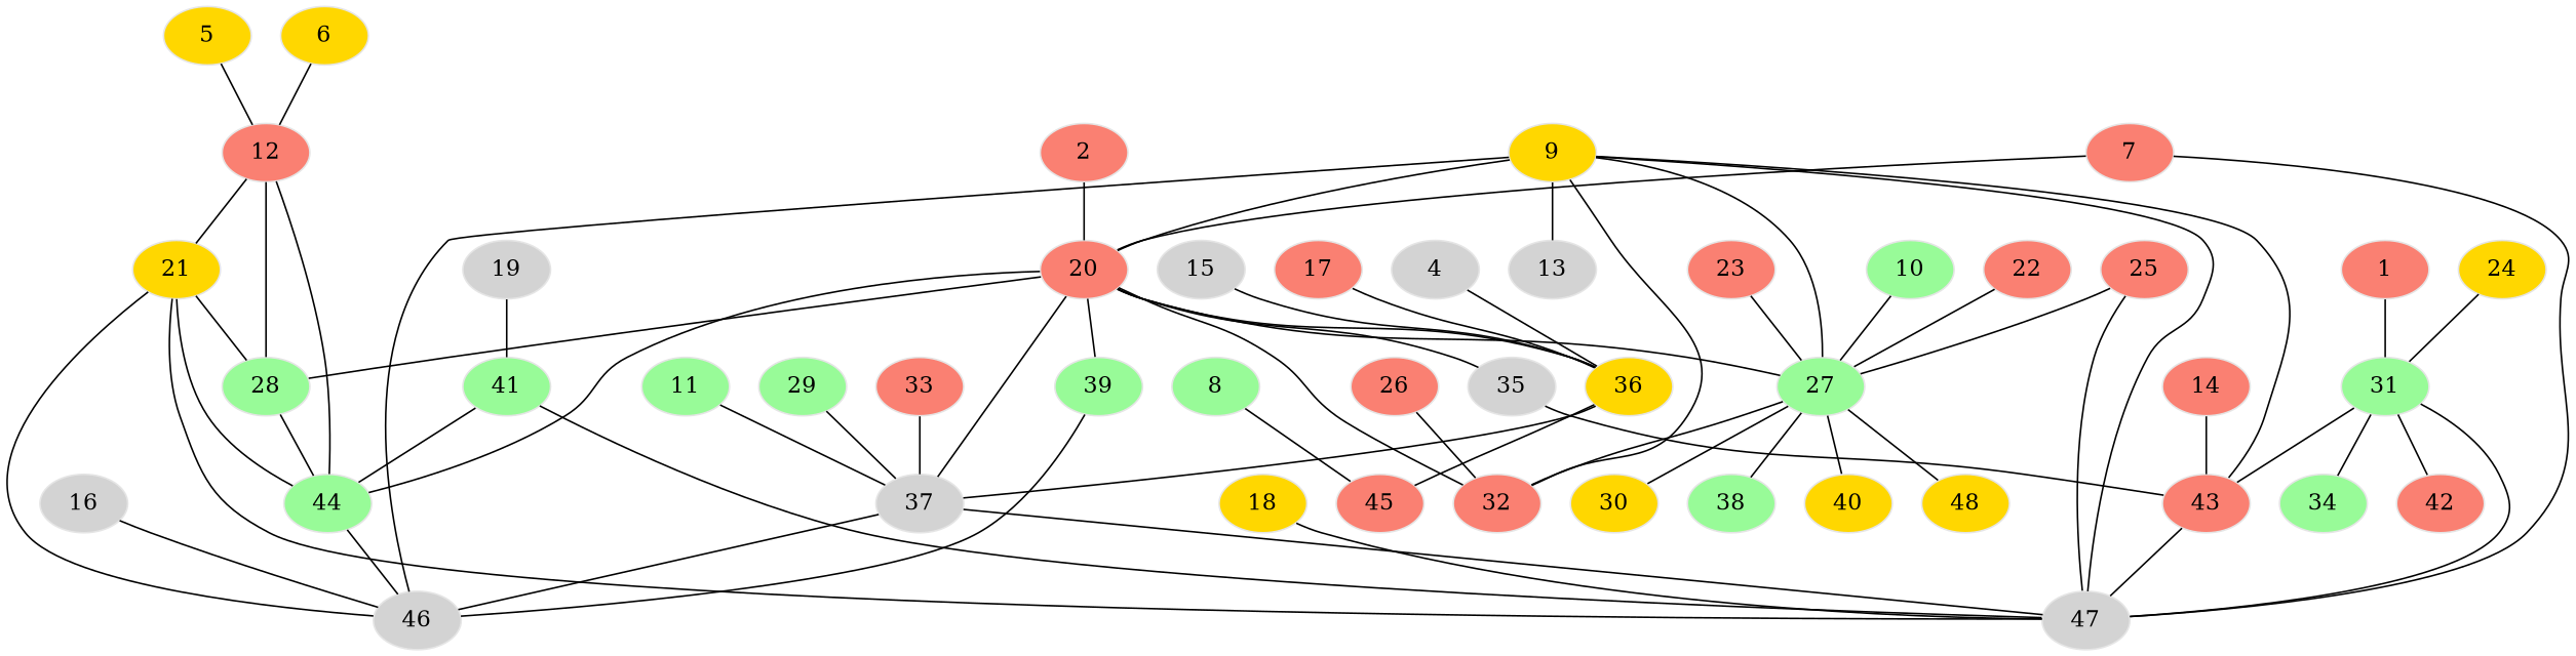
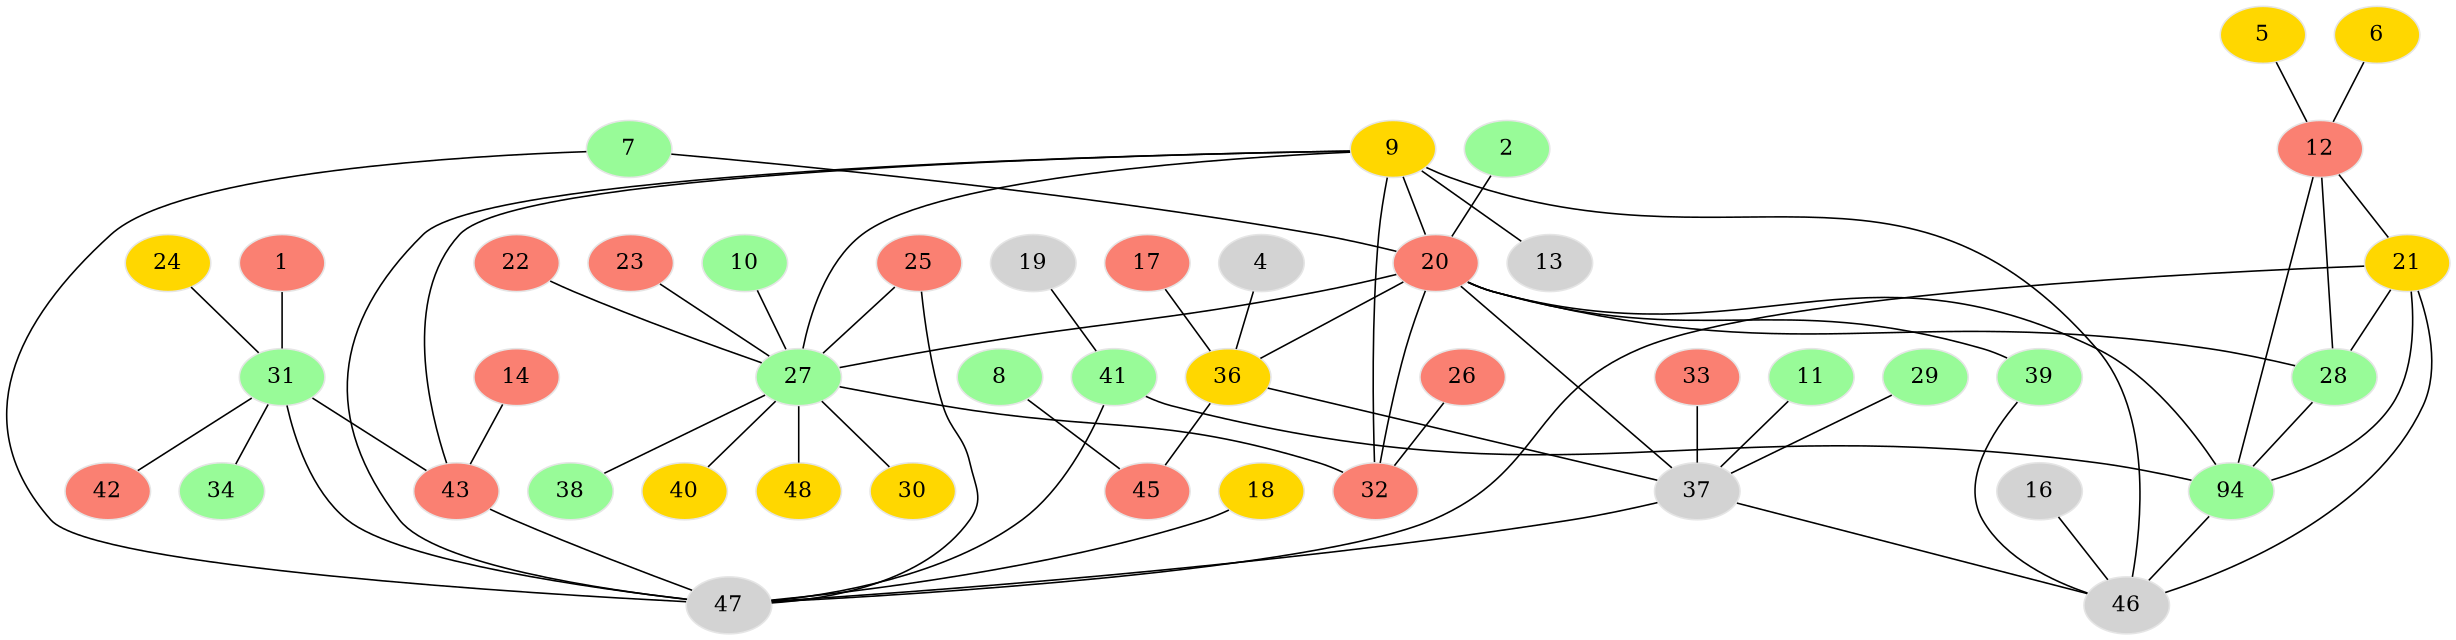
  graph {
    node [color=gray90 fillcolor=palegreen style=filled]
    edge [weight=1.0]
    31
    1 [fillcolor=salmon]
    47 [fillcolor=lightgrey]
    43 [fillcolor=salmon]
    34
    42 [fillcolor=salmon]
-   2 [fillcolor=salmon]
+   2
    20 [fillcolor=salmon]
-   35 [fillcolor=lightgrey]
    36 [fillcolor=gold]
    27
    32 [fillcolor=salmon]
    37 [fillcolor=lightgrey]
    28
-   44
+   44 [label=94]
    39
    4 [fillcolor=lightgrey]
    45 [fillcolor=salmon]
    5 [fillcolor=gold]
    12 [fillcolor=salmon]
    21 [fillcolor=gold]
    6 [fillcolor=gold]
-   7 [fillcolor=salmon]
+   7
    8
    9 [fillcolor=gold]
    13 [fillcolor=lightgrey]
    46 [fillcolor=lightgrey]
    30 [fillcolor=gold]
    38
    40 [fillcolor=gold]
    48 [fillcolor=gold]
    10
    11
    14 [fillcolor=salmon]
-   15 [fillcolor=lightgrey]
    16 [fillcolor=lightgrey]
    17 [fillcolor=salmon]
    18 [fillcolor=gold]
    19 [fillcolor=lightgrey]
    41
    22 [fillcolor=salmon]
    23 [fillcolor=salmon]
    24 [fillcolor=gold]
    25 [fillcolor=salmon]
    26 [fillcolor=salmon]
    29
    33 [fillcolor=salmon]
    31 -- 47
    31 -- 43 [weight=2.0]
    31 -- 34
    31 -- 42
    1 -- 31
    43 -- 47 [weight=2.0]
    2 -- 20
-   20 -- 35
    20 -- 36 [weight=2.0]
    20 -- 27
    20 -- 32
    20 -- 37
    20 -- 28 [weight=2.0]
    20 -- 44
    20 -- 39
-   35 -- 43
    36 -- 37 [weight=2.0]
    36 -- 45
    27 -- 32
    27 -- 30
    27 -- 38
    27 -- 40
    27 -- 48
    37 -- 47
    37 -- 46 [weight=2.0]
    28 -- 44
    44 -- 46
    39 -- 46
    4 -- 36
    5 -- 12
    12 -- 28
    12 -- 44
    12 -- 21
    21 -- 47
    21 -- 28
    21 -- 44
    21 -- 46
    6 -- 12
    7 -- 47
    7 -- 20
    8 -- 45
    9 -- 47
    9 -- 43
    9 -- 20
    9 -- 27
    9 -- 32
    9 -- 13
    9 -- 46 [weight=3.0]
    10 -- 27
    11 -- 37
    14 -- 43
-   15 -- 36
    16 -- 46
    17 -- 36
    18 -- 47
    19 -- 41
    41 -- 47
    41 -- 44
    22 -- 27
    23 -- 27
    24 -- 31
    25 -- 47
    25 -- 27
    26 -- 32
    29 -- 37
    33 -- 37
  }
